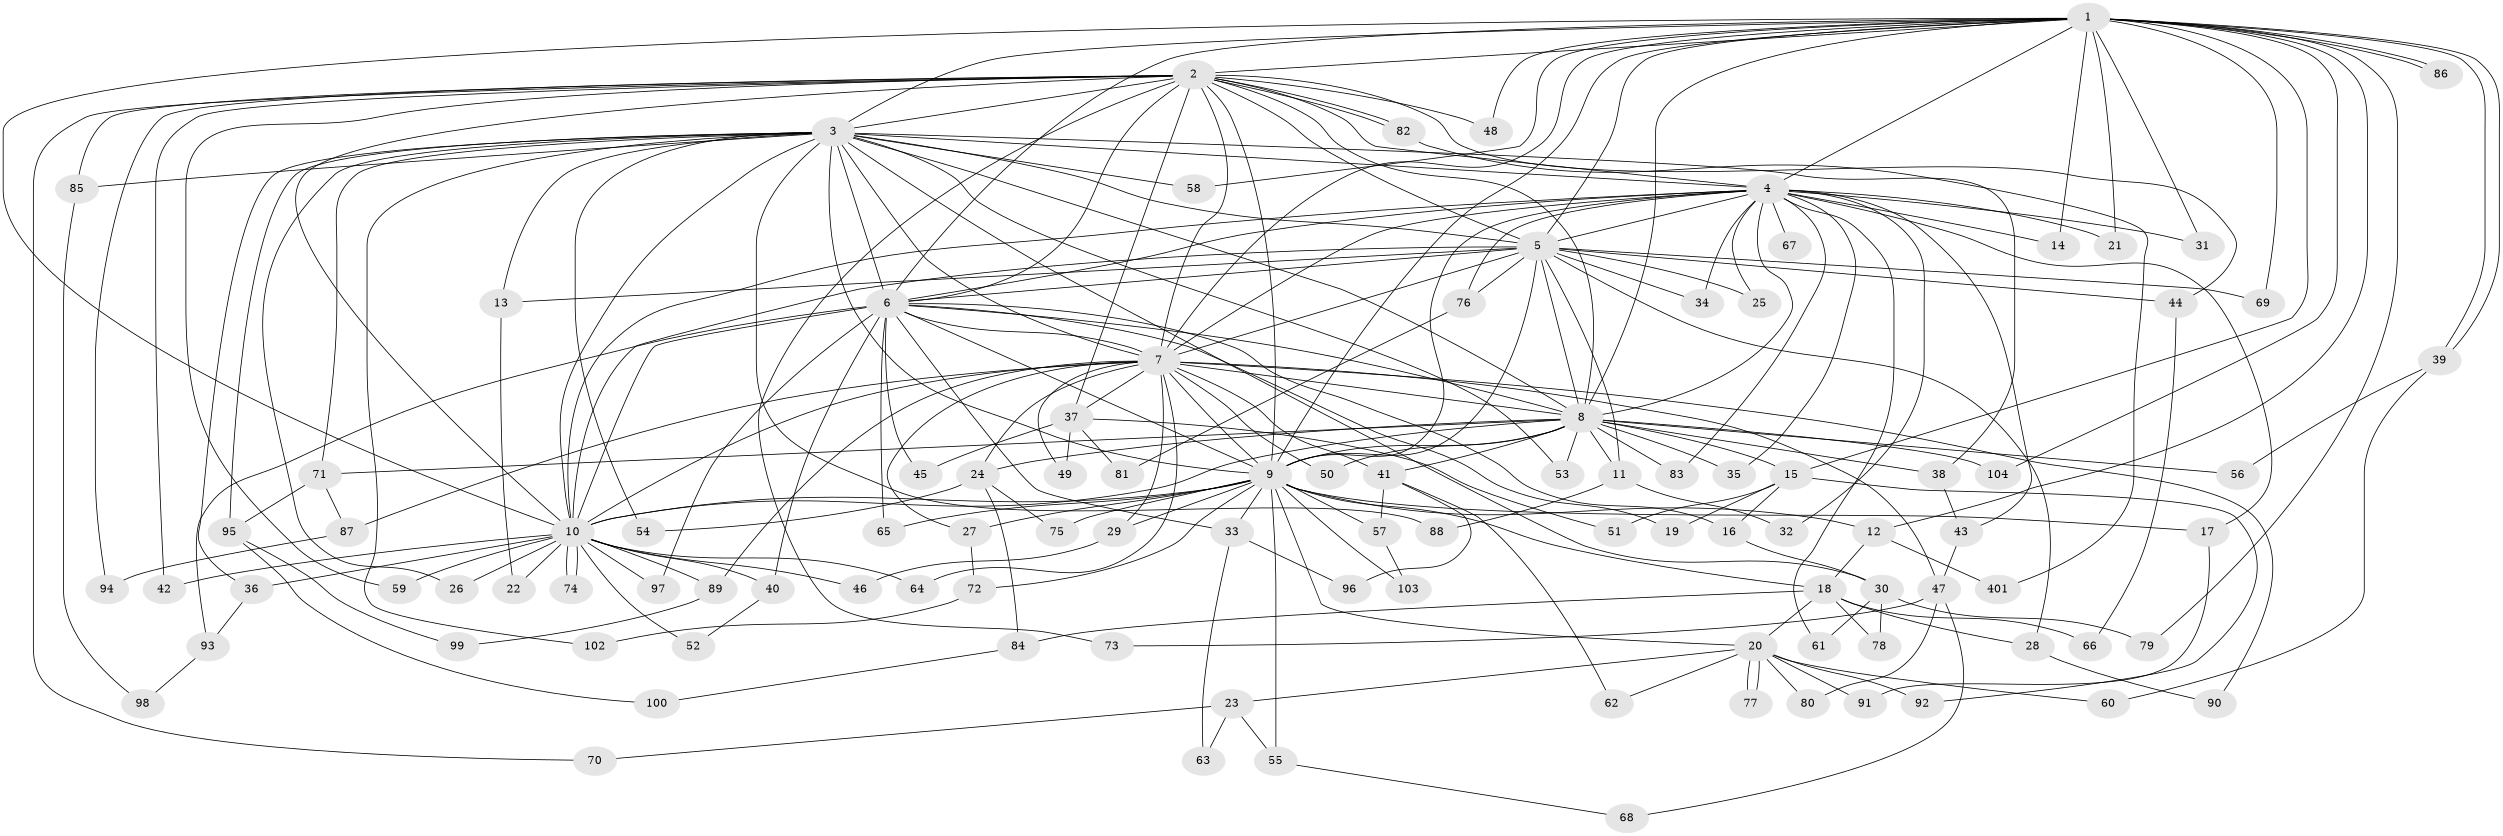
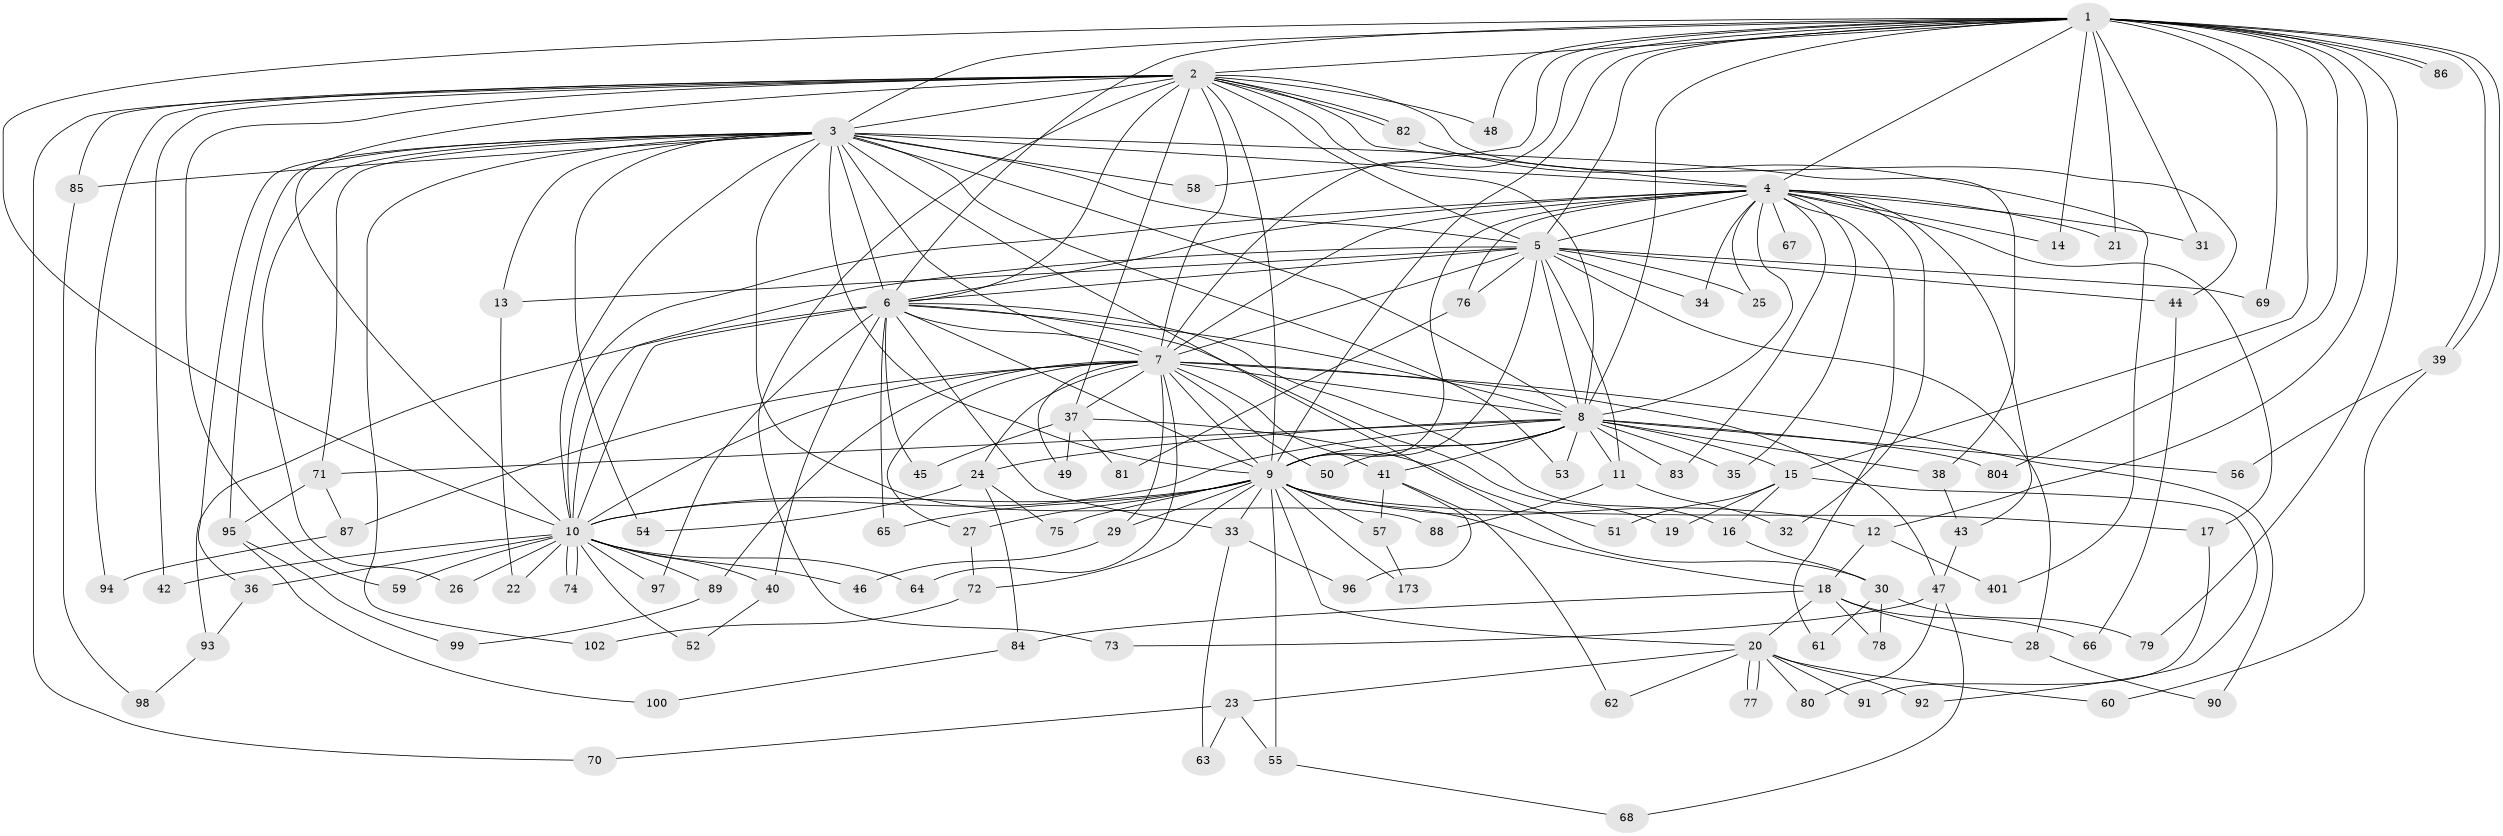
  graph {
    node [color=gray90 style=filled]
    1
    2
    3
    4
    5
    6
    7
    8
    9
    10
    12
    14
    15
    21
    31
    39
    48
    58
    69
    79
    86
-   104
+   104 [label=804]
    37
    42
    44
    59
    70
    73
    82
    85
    94
    13
    26
    30
    36
    38
    53
    54
    71
    88
    95
    102
    17
    25
    32
    34
    35
    43
    61
    67
    76
    83
    11
    28
    16
    19
    33
    40
    45
    65
    93
    97
    24
    27
    29
    41
    47
    49
    50
    64
    87
    89
    90
    56
    18
    20
    55
    57
    72
    75
-   103
+   103 [label=173]
    22
    46
    52
    74
    n86 [label=401]
    51
    92
    60
    81
    66
    98
    78
    100
    99
    91
    63
    96
    84
    62
    80
    68
    23
    77
    1 -- 2
    1 -- 3
    1 -- 4
    1 -- 5
    1 -- 6
    1 -- 7
    1 -- 8
    1 -- 9
    1 -- 10
    1 -- 12
    1 -- 14
    1 -- 15
    1 -- 21
    1 -- 31
    1 -- 39
    1 -- 39
    1 -- 48
    1 -- 58
    1 -- 69
    1 -- 79
    1 -- 86
    1 -- 86
    1 -- 104
    2 -- 3
    2 -- 4
    2 -- 5
    2 -- 6
    2 -- 7
    2 -- 8
    2 -- 9
    2 -- 10
    2 -- 48
    2 -- 37
    2 -- 42
    2 -- 44
    2 -- 59
    2 -- 70
    2 -- 73
    2 -- 82
    2 -- 82
    2 -- 85
    2 -- 94
    3 -- 4
    3 -- 5
    3 -- 6
    3 -- 7
    3 -- 8
    3 -- 9
    3 -- 10
    3 -- 58
    3 -- 85
    3 -- 13
    3 -- 26
    3 -- 30
    3 -- 36
    3 -- 38
    3 -- 53
    3 -- 54
    3 -- 71
    3 -- 88
    3 -- 95
    3 -- 102
    4 -- 5
    4 -- 6
    4 -- 7
    4 -- 8
    4 -- 9
    4 -- 10
    4 -- 14
    4 -- 21
    4 -- 31
    4 -- 17
    4 -- 25
    4 -- 32
    4 -- 34
    4 -- 35
    4 -- 43
    4 -- 61
    4 -- 67
    4 -- 76
    4 -- 83
    5 -- 6
    5 -- 7
    5 -- 8
    5 -- 9
    5 -- 10
    5 -- 69
    5 -- 44
    5 -- 13
    5 -- 25
    5 -- 34
    5 -- 76
    5 -- 11
    5 -- 28
    6 -- 7
    6 -- 8
    6 -- 9
    6 -- 10
    6 -- 16
    6 -- 19
    6 -- 33
    6 -- 40
    6 -- 45
    6 -- 65
    6 -- 93
    6 -- 97
    7 -- 8
    7 -- 9
    7 -- 10
    7 -- 37
    7 -- 24
    7 -- 27
    7 -- 29
    7 -- 41
    7 -- 47
    7 -- 49
    7 -- 50
    7 -- 64
    7 -- 87
    7 -- 89
    7 -- 90
    8 -- 9
    8 -- 10
    8 -- 15
    8 -- 104
    8 -- 38
    8 -- 53
    8 -- 71
    8 -- 35
    8 -- 83
    8 -- 11
    8 -- 24
    8 -- 41
    8 -- 50
    8 -- 56
    9 -- 10
    9 -- 12
    9 -- 17
    9 -- 33
    9 -- 65
    9 -- 27
    9 -- 29
    9 -- 18
    9 -- 20
    9 -- 55
    9 -- 57
    9 -- 72
    9 -- 75
    9 -- 103
    10 -- 42
    10 -- 59
    10 -- 26
    10 -- 36
    10 -- 40
    10 -- 97
    10 -- 64
    10 -- 89
    10 -- 22
    10 -- 46
    10 -- 52
    10 -- 74
    10 -- 74
    12 -- 18
    12 -- n86
    15 -- 16
    15 -- 19
    15 -- 51
    15 -- 92
    39 -- 56
    39 -- 60
    37 -- 45
    37 -- 49
    37 -- 51
    37 -- 81
    44 -- 66
    82 -- n86
    85 -- 98
    13 -- 22
    30 -- 79
    30 -- 61
    30 -- 78
    36 -- 93
    38 -- 43
    71 -- 95
    71 -- 87
    95 -- 100
    95 -- 99
    17 -- 91
    43 -- 47
    76 -- 81
    11 -- 88
    11 -- 32
    28 -- 90
    16 -- 30
    33 -- 63
    33 -- 96
    40 -- 52
    93 -- 98
    24 -- 54
    24 -- 75
    24 -- 84
    27 -- 72
    29 -- 46
    41 -- 57
    41 -- 96
    41 -- 62
    47 -- 73
    47 -- 80
    47 -- 68
    87 -- 94
    89 -- 99
    18 -- 28
    18 -- 20
    18 -- 66
    18 -- 78
    18 -- 84
    20 -- 92
    20 -- 60
    20 -- 91
    20 -- 62
    20 -- 80
    20 -- 23
    20 -- 77
    20 -- 77
    55 -- 68
    57 -- 103
    72 -- 102
    84 -- 100
    23 -- 70
    23 -- 55
    23 -- 63
  }
